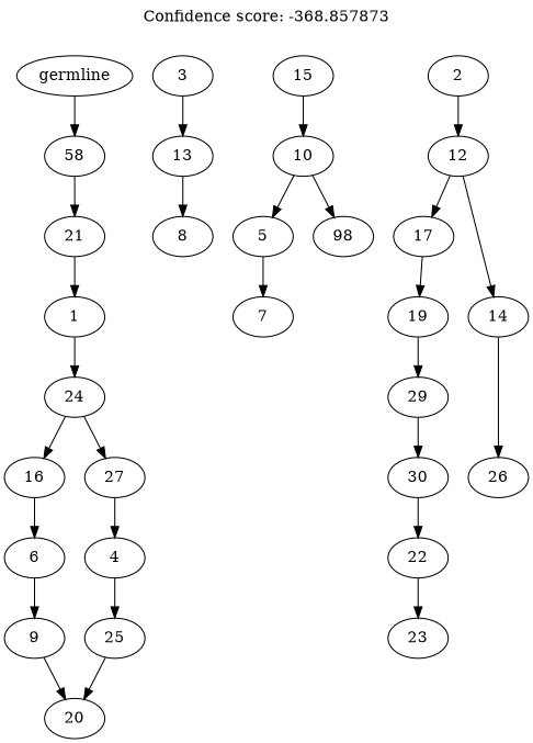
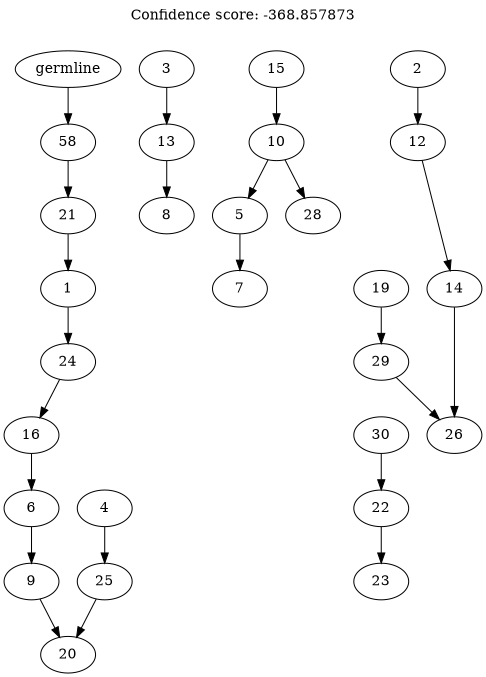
  digraph {
    label="Confidence score: -368.857873"
    labelloc=t
    n1 [label=9]
    n2 [label=20]
    n3 [label=6]
    n4 [label=16]
    n5 [label=13]
    n6 [label=8]
    n7 [label=3]
    n8 [label=5]
    n9 [label=7]
    n10 [label=23]
    n11 [label=22]
    n12 [label=30]
    n13 [label=29]
    n14 [label=19]
-   n15 [label=17]
    n16 [label=10]
-   n17 [label=98]
+   n17 [label=28]
    n18 [label=15]
    n19 [label=26]
    n20 [label=14]
    n21 [label=12]
    n22 [label=2]
    n23 [label=25]
    n24 [label=4]
-   n25 [label=27]
    n26 [label=24]
    n27 [label=1]
    n28 [label=21]
    n29 [label=58]
    n30 [label=germline]
    n1 -> n2
    n3 -> n1
    n4 -> n3
    n5 -> n6
    n7 -> n5
    n8 -> n9
    n11 -> n10
    n12 -> n11
-   n13 -> n12
+   n13 -> n19
    n14 -> n13
-   n15 -> n14
    n16 -> n8
    n16 -> n17
    n18 -> n16
    n20 -> n19
-   n21 -> n15
    n21 -> n20
    n22 -> n21
    n23 -> n2
    n24 -> n23
-   n25 -> n24
    n26 -> n4
-   n26 -> n25
    n27 -> n26
    n28 -> n27
    n29 -> n28
    n30 -> n29
  }
